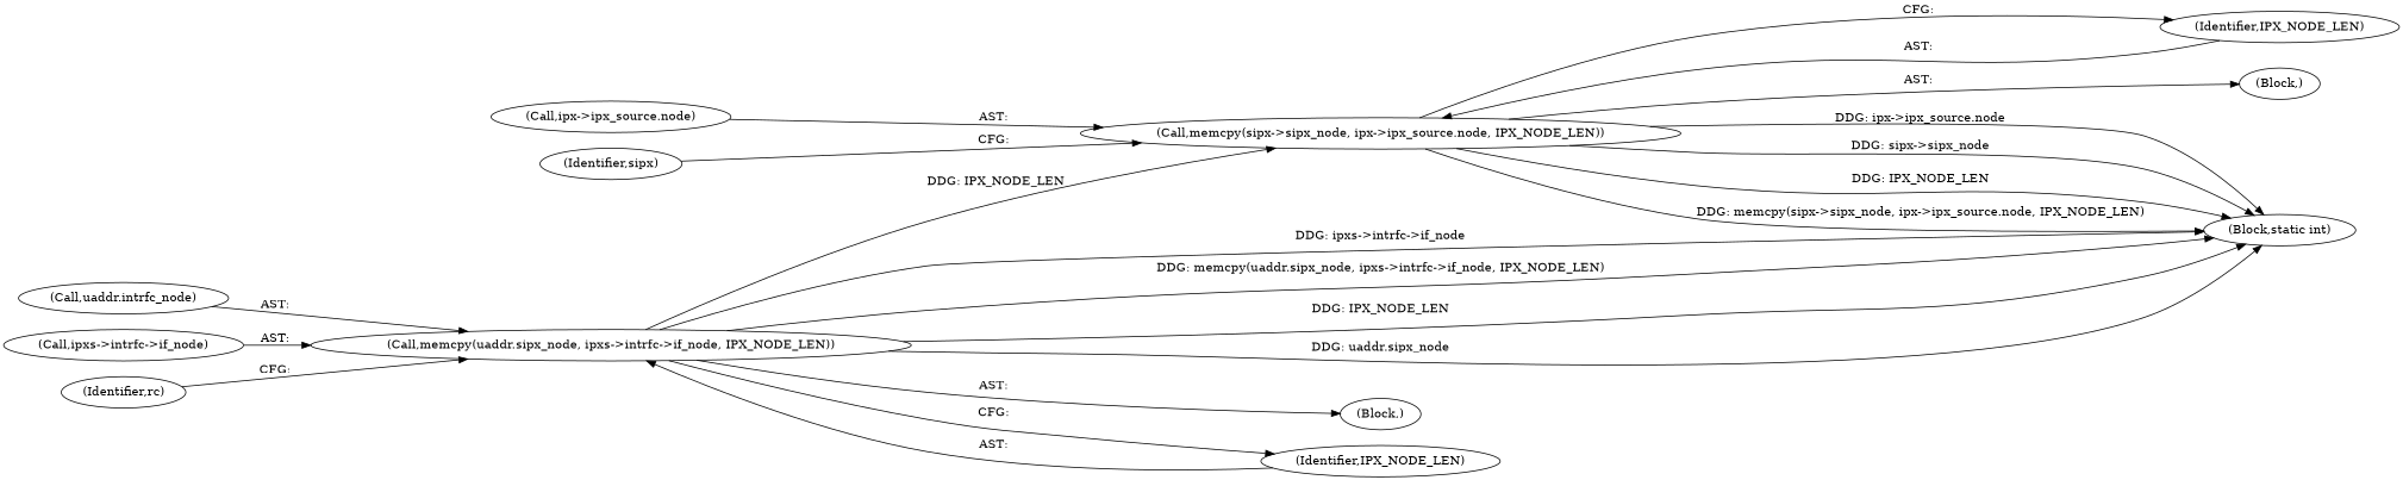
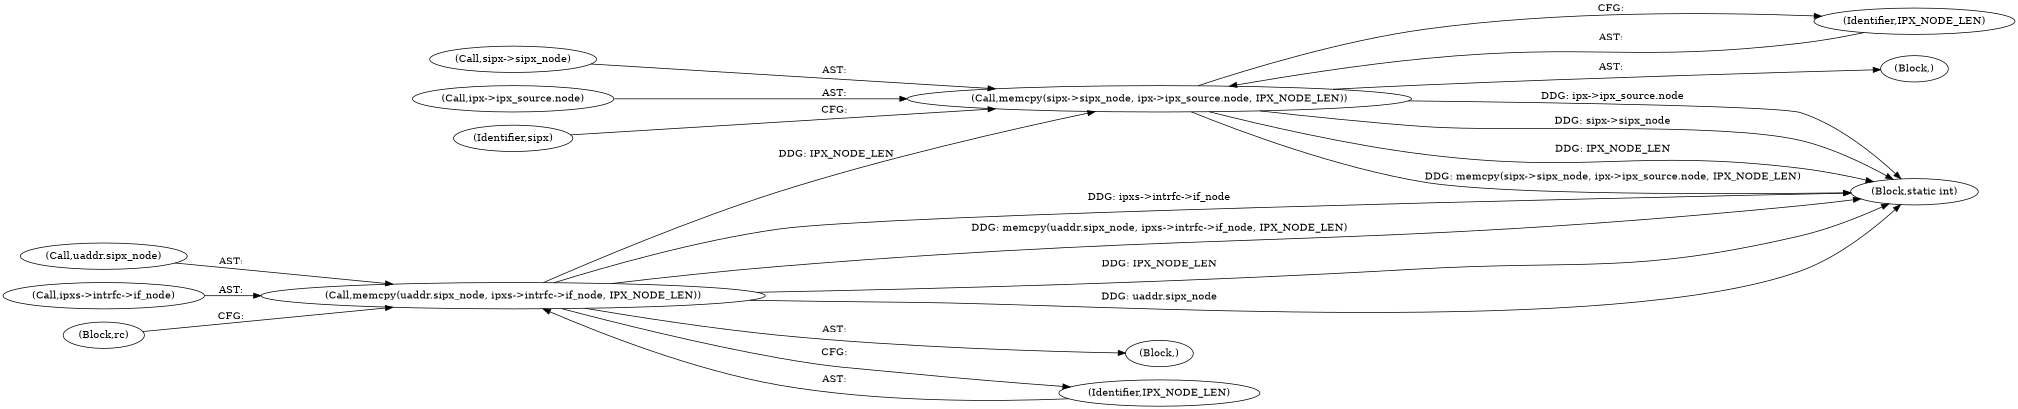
  digraph {
    rankdir=LR
    n1 [label="(Call,memcpy(sipx->sipx_node, ipx->ipx_source.node, IPX_NODE_LEN))"]
    n2 [label="(Identifier,IPX_NODE_LEN)"]
    n3 [label="(Block,)"]
    n4 [label="(Block,static int)"]
    n5 [label="(Call,memcpy(uaddr.sipx_node, ipxs->intrfc->if_node, IPX_NODE_LEN))"]
    n6 [label="(Block,)"]
    n7 [label="(Identifier,IPX_NODE_LEN)"]
+   n8 [label="(Call,sipx->sipx_node)"]
    n9 [label="(Call,ipx->ipx_source.node)"]
-   n10 [label="(Call,uaddr.intrfc_node)"]
+   n10 [label="(Call,uaddr.sipx_node)"]
    n11 [label="(Call,ipxs->intrfc->if_node)"]
-   n12 [label="(Identifier,rc)"]
+   n12 [label="(Block,rc)"]
    n13 [label="(Identifier,sipx)"]
    n1 -> n2 [label="CFG: "]
    n1 -> n3 [label="AST: "]
    n1 -> n4 [label="DDG: ipx->ipx_source.node"]
    n1 -> n4 [label="DDG: sipx->sipx_node"]
    n1 -> n4 [label="DDG: IPX_NODE_LEN"]
    n1 -> n4 [label="DDG: memcpy(sipx->sipx_node, ipx->ipx_source.node, IPX_NODE_LEN)"]
    n2 -> n1 [label="AST: "]
    n5 -> n1 [label="DDG: IPX_NODE_LEN"]
    n5 -> n4 [label="DDG: ipxs->intrfc->if_node"]
    n5 -> n4 [label="DDG: memcpy(uaddr.sipx_node, ipxs->intrfc->if_node, IPX_NODE_LEN)"]
    n5 -> n4 [label="DDG: IPX_NODE_LEN"]
    n5 -> n4 [label="DDG: uaddr.sipx_node"]
    n5 -> n6 [label="AST: "]
    n5 -> n7 [label="CFG: "]
    n7 -> n5 [label="AST: "]
+   n8 -> n1 [label="AST: "]
    n9 -> n1 [label="AST: "]
    n10 -> n5 [label="AST: "]
    n11 -> n5 [label="AST: "]
    n12 -> n5 [label="CFG: "]
    n13 -> n1 [label="CFG: "]
  }
